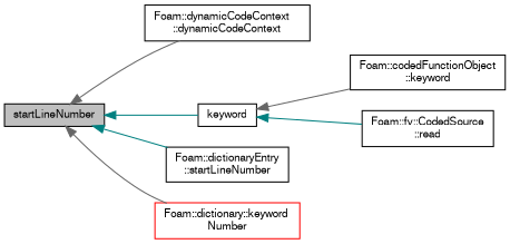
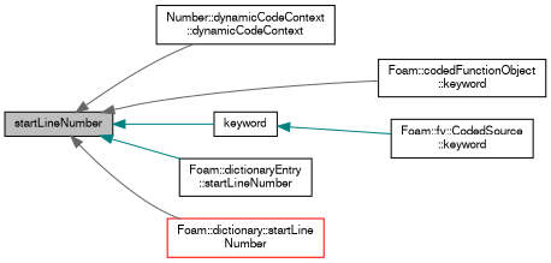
  digraph {
    rankdir=LR
    node [color=black fontname=FreeSans fontsize=10 shape=record]
    edge [color=gray40 dir=back fontname=FreeSans fontsize=10 labelfontname=FreeSans labelfontsize=10 style=solid]
    n1 [fillcolor=grey75 fontcolor=black height=0.2 label=startLineNumber style=filled width=0.4]
-   n2 [height=0.2 label="Foam::dynamicCodeContext\l::dynamicCodeContext" width=0.4]
+   n2 [height=0.2 label="Number::dynamicCodeContext\l::dynamicCodeContext" width=0.4]
    n3 [height=0.2 label=keyword width=0.4]
    n4 [height=0.2 label="Foam::codedFunctionObject\l::keyword" width=0.4]
    n5 [height=0.2 label="Foam::dictionaryEntry\l::startLineNumber" width=0.4]
-   n6 [color=red height=0.2 label="Foam::dictionary::keyword\lNumber" width=0.4]
-   n7 [height=0.2 label="Foam::fv::CodedSource\l::read" width=0.4]
+   n6 [color=red height=0.2 label="Foam::dictionary::startLine\lNumber" width=0.4]
+   n7 [height=0.2 label="Foam::fv::CodedSource\l::keyword" width=0.4]
    n1 -> n2
    n1 -> n3 [color=teal]
-   n3 -> n4
+   n1 -> n4
    n1 -> n5 [color=teal]
    n1 -> n6
    n3 -> n7 [color=teal]
  }
